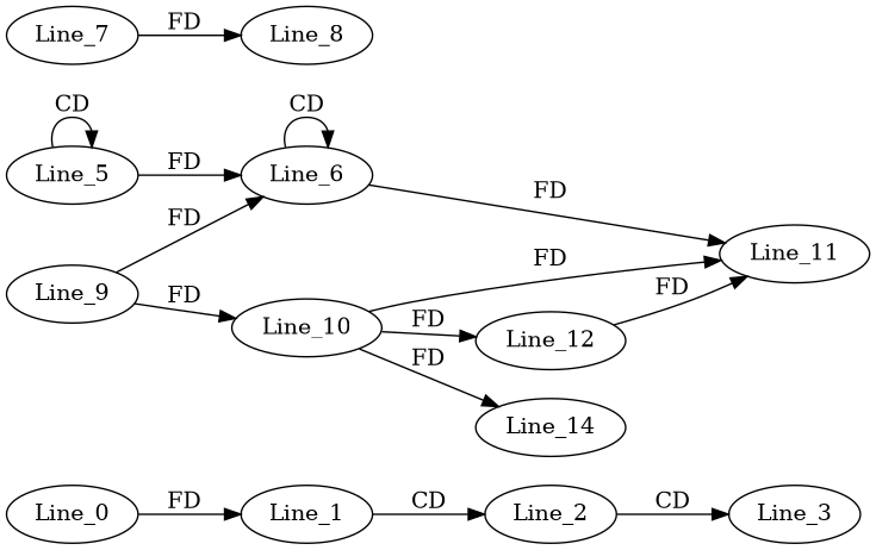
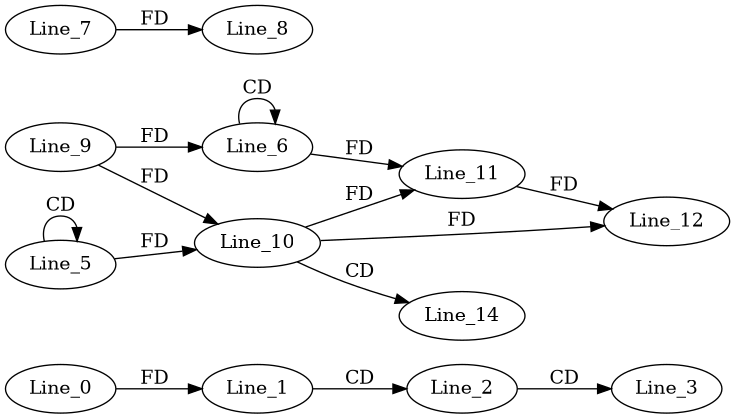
  digraph {
    fontname="DejaVu Serif"
    rankdir=LR
    node [fontname="DejaVu Serif"]
    edge [fontname="DejaVu Serif"]
    Line_0
    Line_1
    Line_2
    Line_3
    Line_5
    Line_6
    Line_11
    Line_9
    Line_10
    Line_12
    Line_7
    Line_8
    n13 [label=Line_14]
    Line_0 -> Line_1 [label=FD]
    Line_1 -> Line_2 [label=CD]
    Line_2 -> Line_3 [label=CD]
    Line_5 -> Line_5 [label=CD]
-   Line_5 -> Line_6 [label=FD]
+   Line_5 -> Line_10 [label=FD]
    Line_6 -> Line_6 [label=CD]
    Line_6 -> Line_11 [label=FD]
-   Line_12 -> Line_11 [label=FD]
+   Line_11 -> Line_12 [label=FD]
    Line_9 -> Line_6 [label=FD]
    Line_9 -> Line_10 [label=FD]
    Line_10 -> Line_11 [label=FD]
    Line_10 -> Line_12 [label=FD]
-   Line_10 -> n13 [label=FD]
+   Line_10 -> n13 [label=CD]
    Line_7 -> Line_8 [label=FD]
  }
